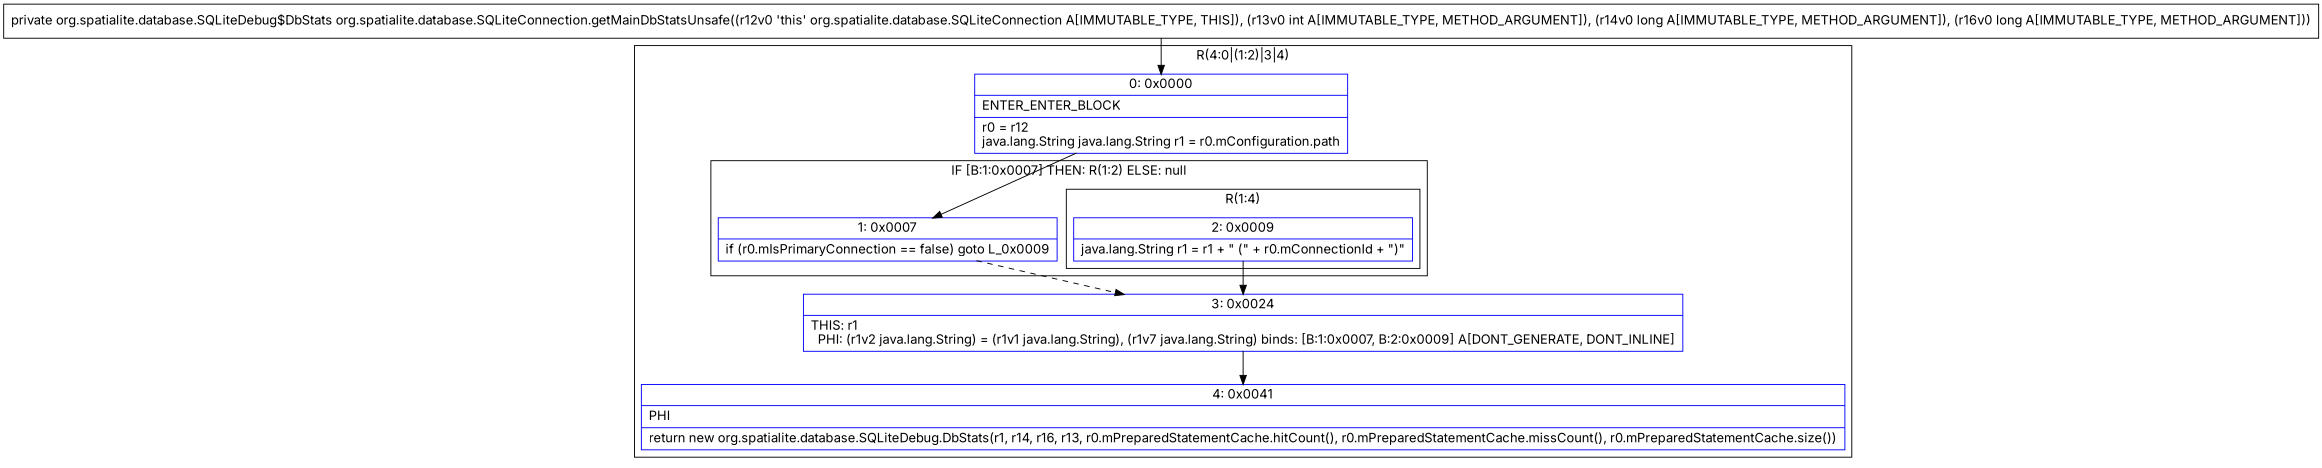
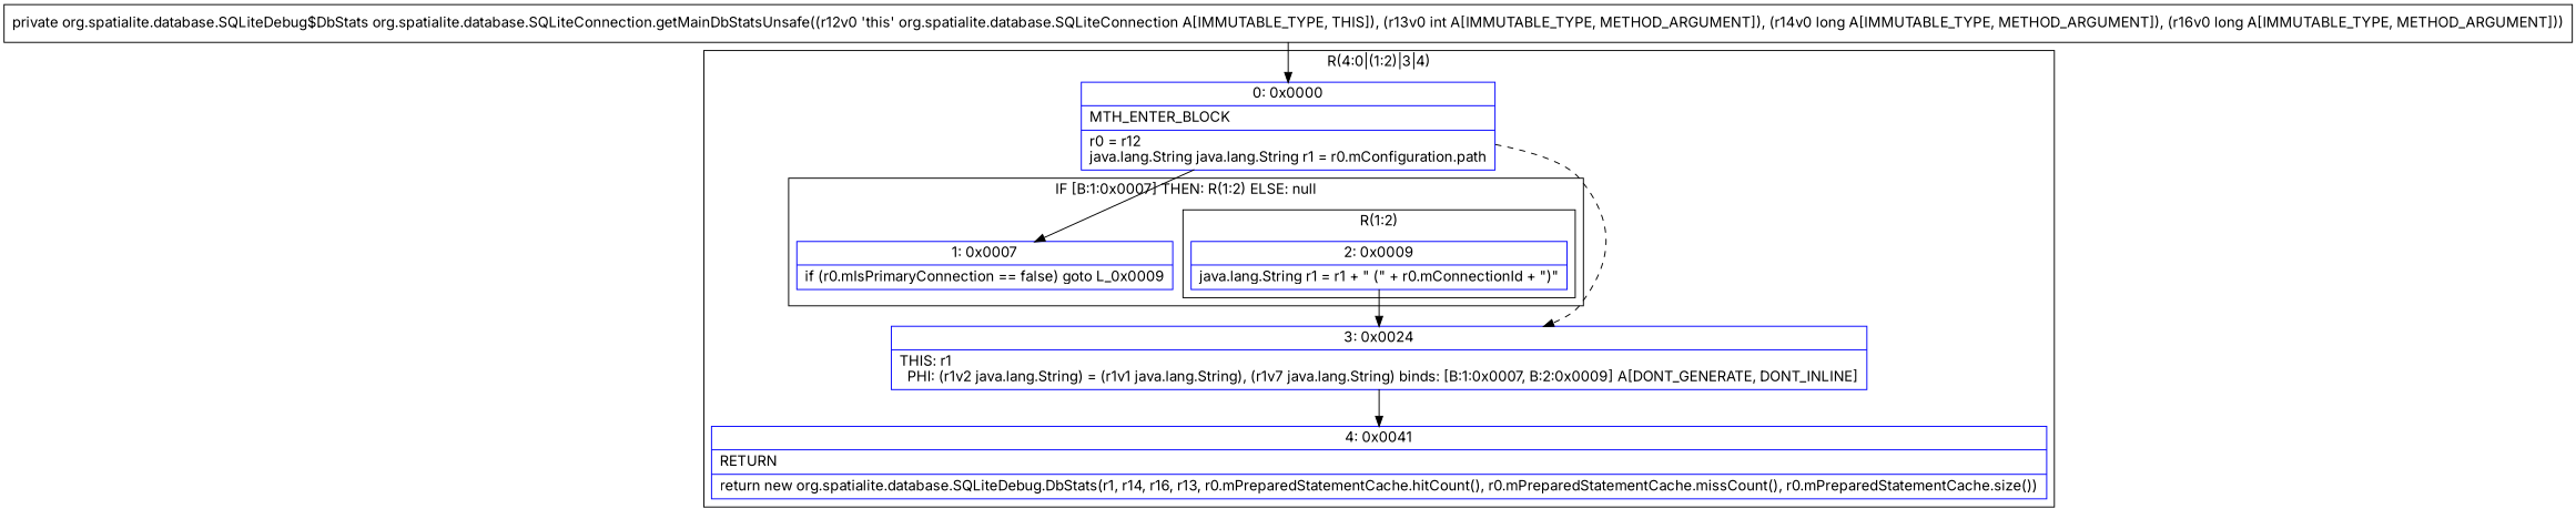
  digraph {
    fontname=Inter
    node [color=blue fontname=Inter shape=record]
    edge [fontname=Inter]
    n1 [label="{2\:\ 0x0009|java.lang.String r1 = r1 + \" (\" + r0.mConnectionId + \")\"\l}"]
    n2 [label="{1\:\ 0x0007|if (r0.mIsPrimaryConnection == false) goto L_0x0009\l}"]
-   n3 [label="{0\:\ 0x0000|ENTER_ENTER_BLOCK\l|r0 = r12\ljava.lang.String java.lang.String r1 = r0.mConfiguration.path\l}"]
+   n3 [label="{0\:\ 0x0000|MTH_ENTER_BLOCK\l|r0 = r12\ljava.lang.String java.lang.String r1 = r0.mConfiguration.path\l}"]
    n4 [label="{3\:\ 0x0024|THIS: r1 \l  PHI: (r1v2 java.lang.String) = (r1v1 java.lang.String), (r1v7 java.lang.String) binds: [B:1:0x0007, B:2:0x0009] A[DONT_GENERATE, DONT_INLINE]\l}"]
-   n5 [label="{4\:\ 0x0041|PHI\l|return new org.spatialite.database.SQLiteDebug.DbStats(r1, r14, r16, r13, r0.mPreparedStatementCache.hitCount(), r0.mPreparedStatementCache.missCount(), r0.mPreparedStatementCache.size())\l}"]
+   n5 [label="{4\:\ 0x0041|RETURN\l|return new org.spatialite.database.SQLiteDebug.DbStats(r1, r14, r16, r13, r0.mPreparedStatementCache.hitCount(), r0.mPreparedStatementCache.missCount(), r0.mPreparedStatementCache.size())\l}"]
    n6 [label="{private org.spatialite.database.SQLiteDebug$DbStats org.spatialite.database.SQLiteConnection.getMainDbStatsUnsafe((r12v0 'this' org.spatialite.database.SQLiteConnection A[IMMUTABLE_TYPE, THIS]), (r13v0 int A[IMMUTABLE_TYPE, METHOD_ARGUMENT]), (r14v0 long A[IMMUTABLE_TYPE, METHOD_ARGUMENT]), (r16v0 long A[IMMUTABLE_TYPE, METHOD_ARGUMENT])) }" color=""]
    subgraph cluster_1 {
      label="R(4:0|(1:2)|3|4)"
      n3
      n4
      n5
      subgraph cluster_2 {
        label="IF [B:1:0x0007] THEN: R(1:2) ELSE: null"
        n2
        subgraph cluster_3 {
-         label="R(1:4)"
+         label="R(1:2)"
          n1
        }
      }
    }
    n1 -> n4
-   n2 -> n4 [style=dashed]
+   n3 -> n4 [style=dashed]
    n3 -> n2
    n4 -> n5
    n6 -> n3
  }
